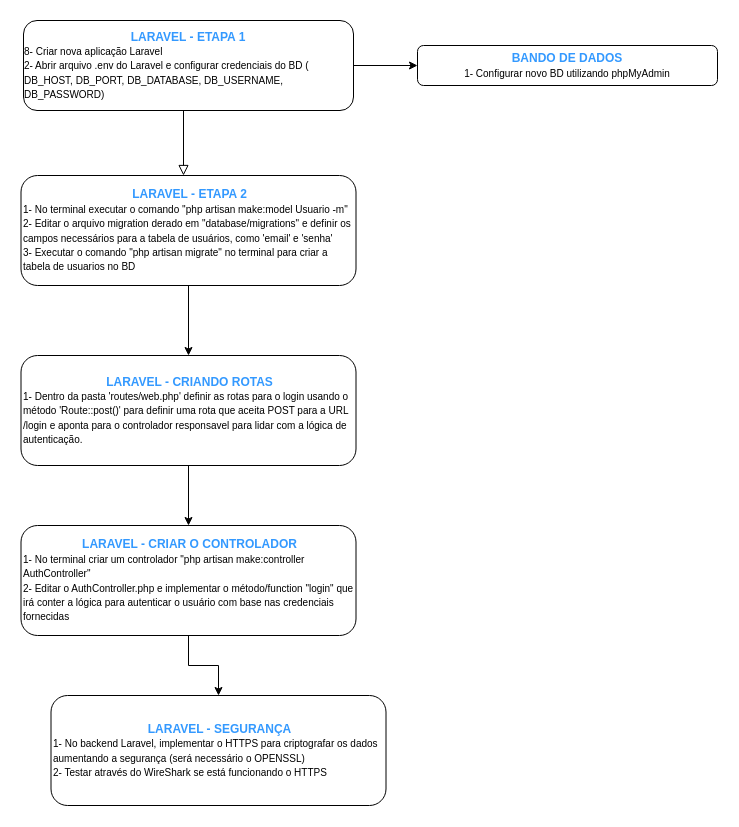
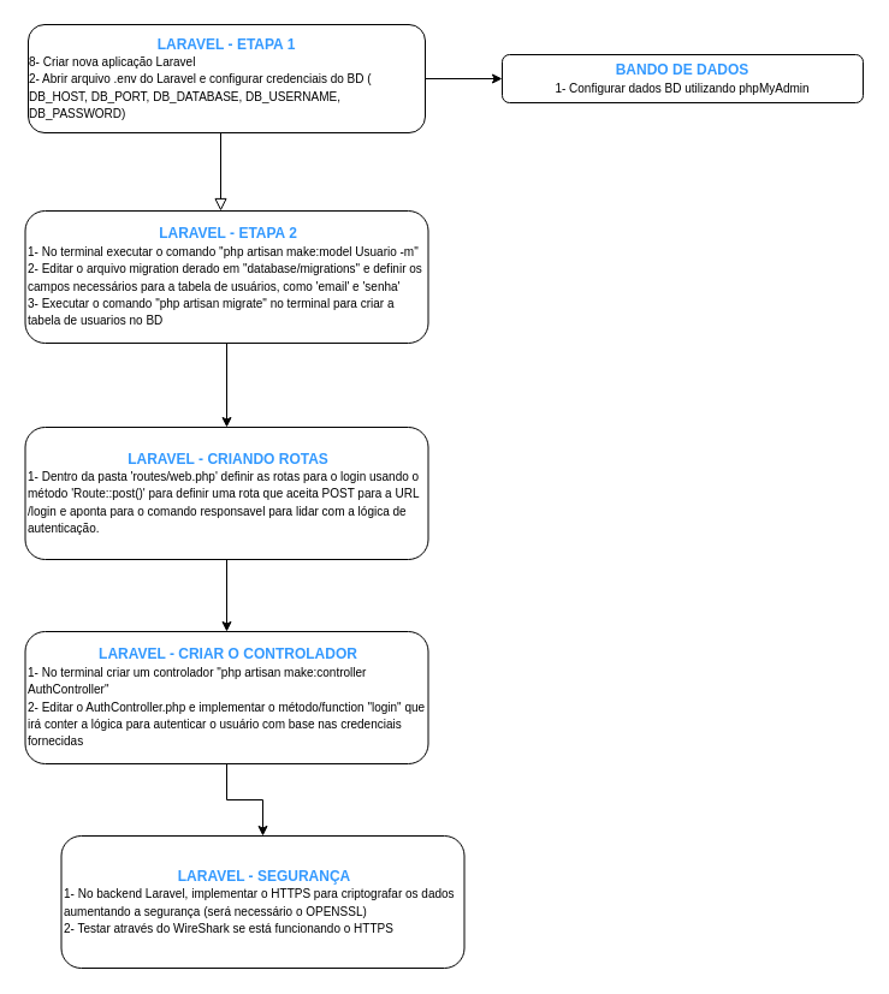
  <mxCell id="0" />
  <mxCell id="1" parent="0" />
  <mxCell id="2" value="" style="rounded=0;html=1;jettySize=auto;orthogonalLoop=1;fontSize=11;endArrow=block;endFill=0;endSize=8;strokeWidth=1;shadow=0;labelBackgroundColor=none;edgeStyle=orthogonalEdgeStyle;" parent="1" edge="1"><mxGeometry relative="1" as="geometry"><mxPoint x="183" y="110" as="sourcePoint" /><mxPoint x="183" y="175" as="targetPoint" /><Array as="points"><mxPoint x="183" y="165" /></Array></mxGeometry></mxCell>
  <mxCell id="3" style="edgeStyle=orthogonalEdgeStyle;rounded=0;orthogonalLoop=1;jettySize=auto;html=1;exitX=1;exitY=0.5;exitDx=0;exitDy=0;entryX=0;entryY=0.5;entryDx=0;entryDy=0;" edge="1" parent="1" source="4" target="5"><mxGeometry relative="1" as="geometry"><mxPoint x="333" y="65" as="targetPoint" /></mxGeometry></mxCell>
  <mxCell id="4" value="&lt;b&gt;&lt;font color=&quot;#3399ff&quot;&gt;LARAVEL - ETAPA 1&lt;/font&gt;&lt;/b&gt;&lt;div style=&quot;text-align: left;&quot;&gt;&lt;font style=&quot;font-size: 10px;&quot;&gt;8- Criar nova aplicação Laravel&lt;/font&gt;&lt;/div&gt;&lt;div style=&quot;text-align: left;&quot;&gt;&lt;font style=&quot;font-size: 10px;&quot;&gt;2- Abrir arquivo .env do Laravel e configurar credenciais do BD ( DB_HOST, DB_PORT, DB_DATABASE, DB_USERNAME, DB_PASSWORD)&lt;/font&gt;&lt;/div&gt;" style="rounded=1;whiteSpace=wrap;html=1;fontSize=12;glass=0;strokeWidth=1;shadow=0;" parent="1" vertex="1"><mxGeometry x="23" y="20" width="330" height="90" as="geometry" /></mxCell>
- <mxCell id="5" value="&lt;b&gt;&lt;font color=&quot;#3399ff&quot;&gt;BANDO DE DADOS&lt;/font&gt;&lt;/b&gt;&lt;div style=&quot;text-align: left;&quot;&gt;&lt;font style=&quot;font-size: 10px;&quot;&gt;1- Configurar novo BD utilizando phpMyAdmin&lt;/font&gt;&lt;/div&gt;" style="rounded=1;whiteSpace=wrap;html=1;fontSize=12;glass=0;strokeWidth=1;shadow=0;" vertex="1" parent="1"><mxGeometry x="417" y="45" width="300" height="40" as="geometry" /></mxCell>
+ <mxCell id="5" value="&lt;b&gt;&lt;font color=&quot;#3399ff&quot;&gt;BANDO DE DADOS&lt;/font&gt;&lt;/b&gt;&lt;div style=&quot;text-align: left;&quot;&gt;&lt;font style=&quot;font-size: 10px;&quot;&gt;1- Configurar dados BD utilizando phpMyAdmin&lt;/font&gt;&lt;/div&gt;" style="rounded=1;whiteSpace=wrap;html=1;fontSize=12;glass=0;strokeWidth=1;shadow=0;" vertex="1" parent="1"><mxGeometry x="417" y="45" width="300" height="40" as="geometry" /></mxCell>
  <mxCell id="6" style="edgeStyle=orthogonalEdgeStyle;rounded=0;orthogonalLoop=1;jettySize=auto;html=1;entryX=0.5;entryY=0;entryDx=0;entryDy=0;" edge="1" parent="1" source="7" target="9"><mxGeometry relative="1" as="geometry" /></mxCell>
  <mxCell id="7" value="&lt;div style=&quot;text-align: center;&quot;&gt;&lt;b style=&quot;background-color: initial;&quot;&gt;&lt;font color=&quot;#3399ff&quot;&gt;LARAVEL - ETAPA 2&lt;/font&gt;&lt;/b&gt;&lt;/div&gt;&lt;div&gt;&lt;font style=&quot;font-size: 10px;&quot;&gt;1- No terminal executar o comando ''php artisan make:model Usuario -m&quot;&lt;/font&gt;&lt;/div&gt;&lt;div&gt;&lt;font style=&quot;font-size: 10px;&quot;&gt;2- Editar o arquivo migration derado em &quot;database/migrations&quot; e definir os campos necessários para a tabela de usuários, como 'email' e 'senha'&lt;/font&gt;&lt;/div&gt;&lt;div&gt;&lt;font style=&quot;font-size: 10px;&quot;&gt;3- Executar o comando &quot;php artisan migrate&quot; no terminal para criar a tabela de usuarios no BD&lt;/font&gt;&lt;/div&gt;" style="rounded=1;whiteSpace=wrap;html=1;fontSize=12;glass=0;strokeWidth=1;shadow=0;align=left;" vertex="1" parent="1"><mxGeometry x="20.5" y="175" width="335" height="110" as="geometry" /></mxCell>
  <mxCell id="8" style="edgeStyle=orthogonalEdgeStyle;rounded=0;orthogonalLoop=1;jettySize=auto;html=1;entryX=0.5;entryY=0;entryDx=0;entryDy=0;" edge="1" parent="1" source="9" target="11"><mxGeometry relative="1" as="geometry" /></mxCell>
- <mxCell id="9" value="&lt;div style=&quot;text-align: center;&quot;&gt;&lt;b style=&quot;background-color: initial;&quot;&gt;&lt;font color=&quot;#3399ff&quot;&gt;LARAVEL - CRIANDO ROTAS&lt;/font&gt;&lt;/b&gt;&lt;/div&gt;&lt;div&gt;&lt;font style=&quot;font-size: 10px;&quot;&gt;1- Dentro da pasta 'routes/web.php' definir as rotas para o login usando o método 'Route::post()' para definir uma rota que aceita POST para a URL /login e aponta para o controlador responsavel para lidar com a lógica de autenticação.&lt;br&gt;&lt;/font&gt;&lt;/div&gt;" style="rounded=1;whiteSpace=wrap;html=1;fontSize=12;glass=0;strokeWidth=1;shadow=0;align=left;" vertex="1" parent="1"><mxGeometry x="20.5" y="355" width="335" height="110" as="geometry" /></mxCell>
+ <mxCell id="9" value="&lt;div style=&quot;text-align: center;&quot;&gt;&lt;b style=&quot;background-color: initial;&quot;&gt;&lt;font color=&quot;#3399ff&quot;&gt;LARAVEL - CRIANDO ROTAS&lt;/font&gt;&lt;/b&gt;&lt;/div&gt;&lt;div&gt;&lt;font style=&quot;font-size: 10px;&quot;&gt;1- Dentro da pasta 'routes/web.php' definir as rotas para o login usando o método 'Route::post()' para definir uma rota que aceita POST para a URL /login e aponta para o comando responsavel para lidar com a lógica de autenticação.&lt;br&gt;&lt;/font&gt;&lt;/div&gt;" style="rounded=1;whiteSpace=wrap;html=1;fontSize=12;glass=0;strokeWidth=1;shadow=0;align=left;" vertex="1" parent="1"><mxGeometry x="20.5" y="355" width="335" height="110" as="geometry" /></mxCell>
  <mxCell id="10" value="" style="edgeStyle=orthogonalEdgeStyle;rounded=0;orthogonalLoop=1;jettySize=auto;html=1;" edge="1" parent="1" source="11" target="12"><mxGeometry relative="1" as="geometry" /></mxCell>
  <mxCell id="11" value="&lt;div style=&quot;text-align: center;&quot;&gt;&lt;b style=&quot;background-color: initial;&quot;&gt;&lt;font color=&quot;#3399ff&quot;&gt;LARAVEL - CRIAR O CONTROLADOR&lt;/font&gt;&lt;/b&gt;&lt;/div&gt;&lt;div&gt;&lt;font style=&quot;font-size: 10px;&quot;&gt;1- No terminal criar um controlador &quot;php artisan make:controller AuthController&quot;&lt;br&gt;2- Editar o AuthController.php e implementar o método/function &quot;login&quot; que irá conter a lógica para autenticar o usuário com base nas credenciais fornecidas&lt;/font&gt;&lt;/div&gt;" style="rounded=1;whiteSpace=wrap;html=1;fontSize=12;glass=0;strokeWidth=1;shadow=0;align=left;" vertex="1" parent="1"><mxGeometry x="20.5" y="525" width="335" height="110" as="geometry" /></mxCell>
  <mxCell id="12" value="&lt;div style=&quot;text-align: center;&quot;&gt;&lt;b style=&quot;background-color: initial;&quot;&gt;&lt;font color=&quot;#3399ff&quot;&gt;LARAVEL - SEGURANÇA&lt;/font&gt;&lt;/b&gt;&lt;/div&gt;&lt;div&gt;&lt;font style=&quot;font-size: 10px;&quot;&gt;1- No backend Laravel, implementar o HTTPS para criptografar os dados aumentando a segurança (será necessário o OPENSSL)&lt;br&gt;2- Testar através do WireShark se está funcionando o HTTPS&lt;/font&gt;&lt;/div&gt;" style="rounded=1;whiteSpace=wrap;html=1;fontSize=12;glass=0;strokeWidth=1;shadow=0;align=left;" vertex="1" parent="1"><mxGeometry x="50.5" y="695" width="335" height="110" as="geometry" /></mxCell>
